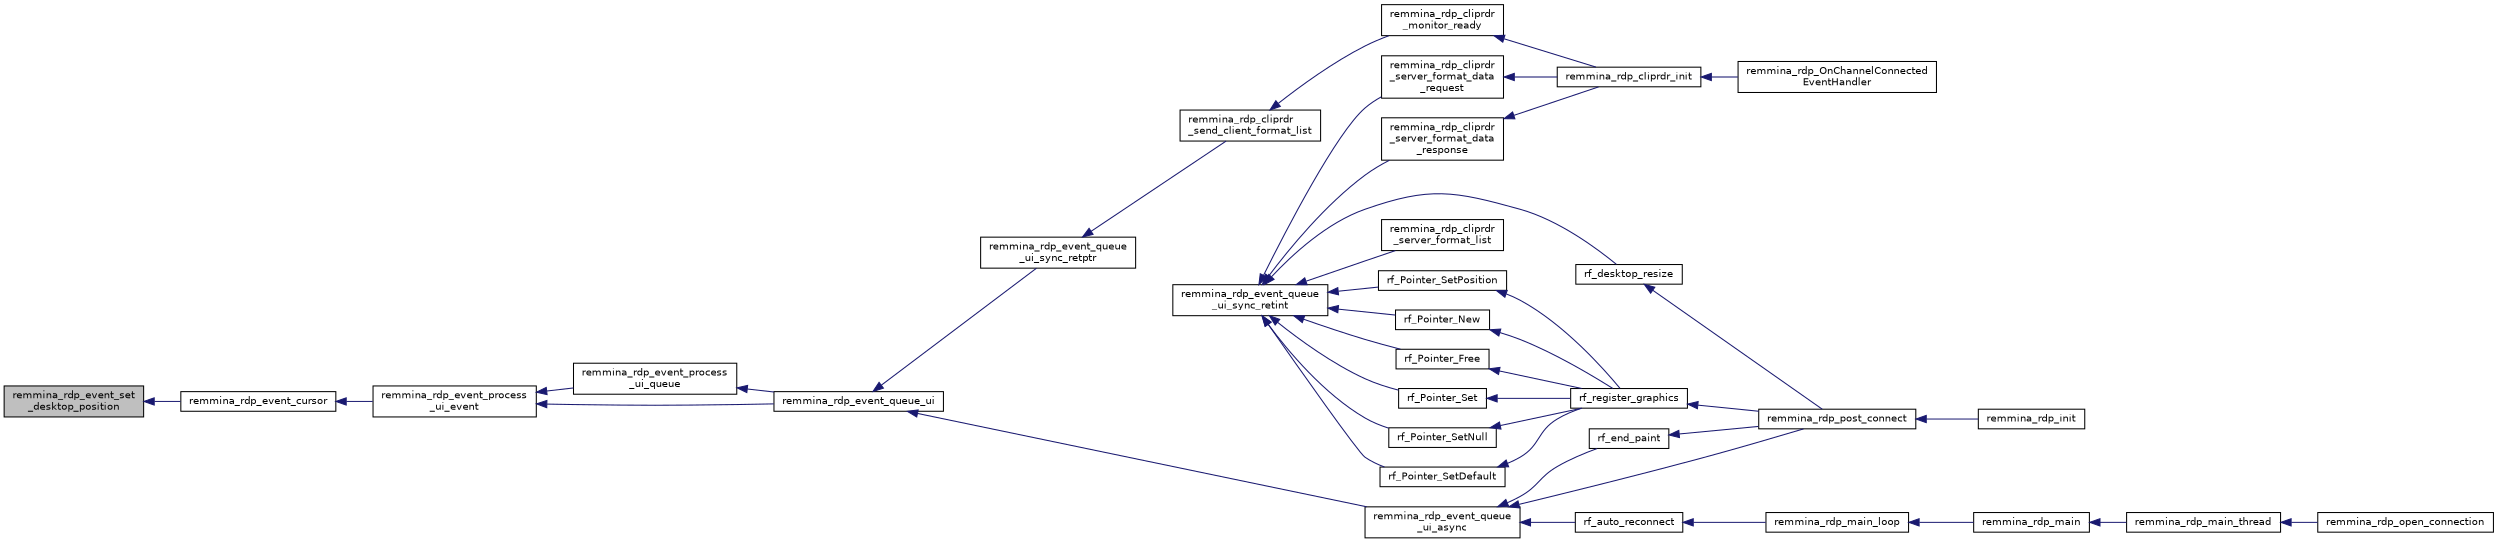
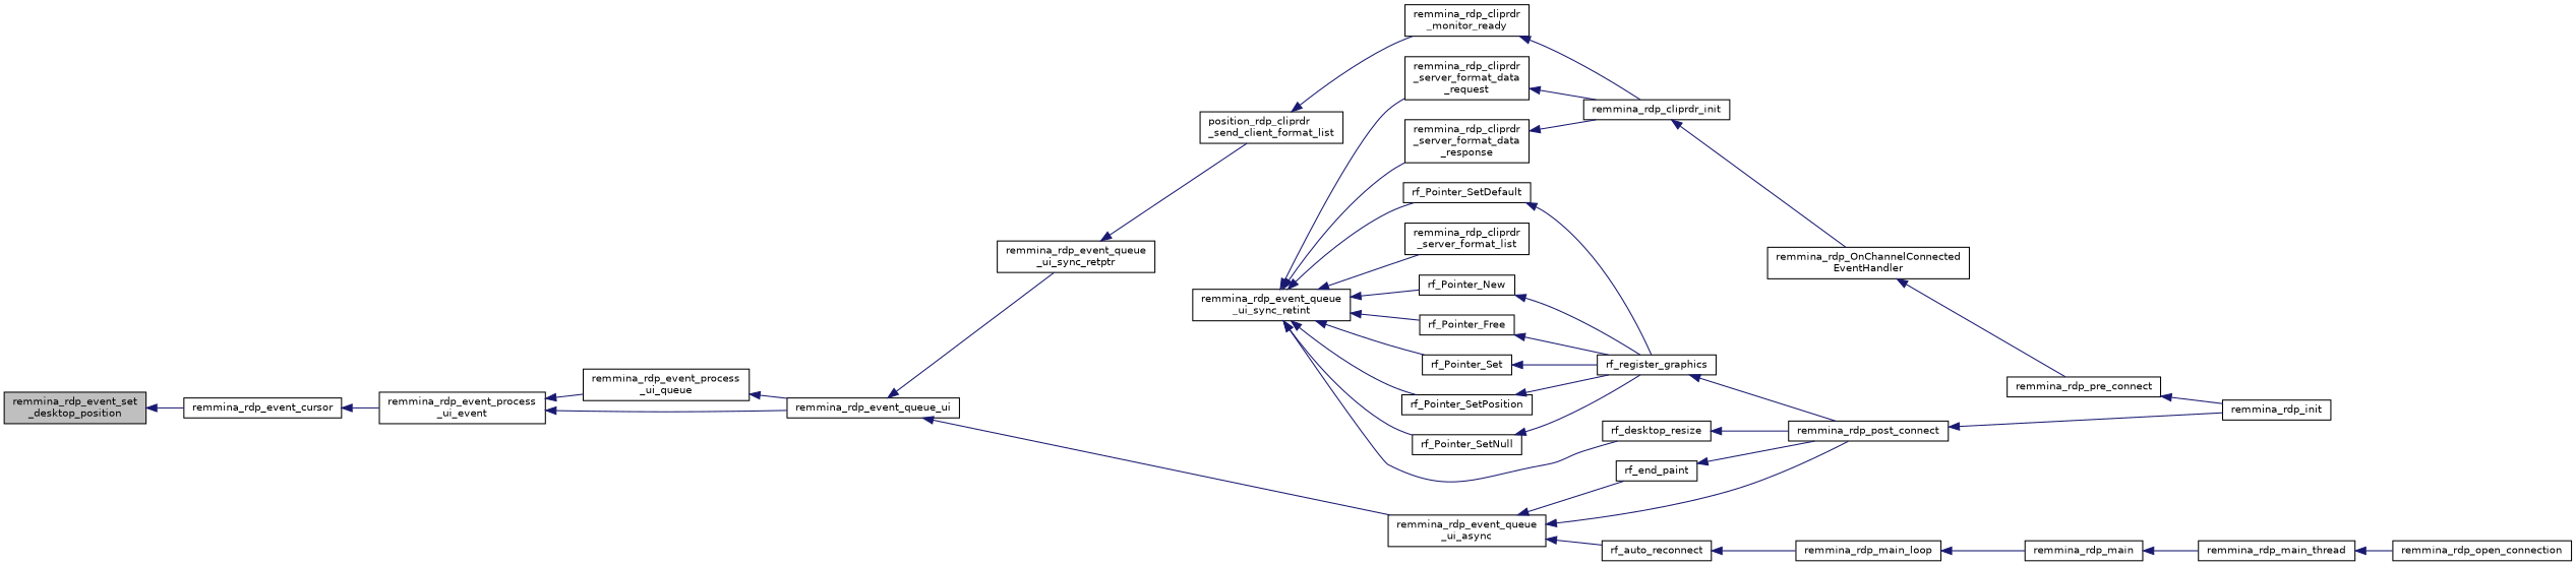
  digraph {
    rankdir=LR
    node [color=black fillcolor=white fontname=Helvetica fontsize=10 shape=record style=filled]
    edge [color=midnightblue dir=back fontname=Helvetica fontsize=10 labelfontname=Helvetica labelfontsize=10 style=solid]
    n1 [fillcolor=grey75 fontcolor=black height=0.2 label="remmina_rdp_event_set\l_desktop_position" width=0.4]
    n2 [height=0.2 label=remmina_rdp_event_cursor width=0.4]
    n3 [height=0.2 label="remmina_rdp_event_process\l_ui_event" width=0.4]
    n4 [height=0.2 label="remmina_rdp_event_process\l_ui_queue" width=0.4]
    n5 [height=0.2 label=remmina_rdp_event_queue_ui width=0.4]
    n6 [height=0.2 label="remmina_rdp_event_queue\l_ui_async" width=0.4]
    n7 [height=0.2 label="remmina_rdp_event_queue\l_ui_sync_retptr" width=0.4]
    n8 [height=0.2 label=rf_auto_reconnect width=0.4]
    n9 [height=0.2 label=rf_end_paint width=0.4]
    n10 [height=0.2 label=remmina_rdp_post_connect width=0.4]
    n11 [height=0.2 label="remmina_rdp_event_queue\l_ui_sync_retint" width=0.4]
    n12 [height=0.2 label="remmina_rdp_cliprdr\l_server_format_list" width=0.4]
    n13 [height=0.2 label="remmina_rdp_cliprdr\l_server_format_data\l_request" width=0.4]
    n14 [height=0.2 label="remmina_rdp_cliprdr\l_server_format_data\l_response" width=0.4]
    n15 [height=0.2 label=rf_Pointer_New width=0.4]
    n16 [height=0.2 label=rf_Pointer_Free width=0.4]
    n17 [height=0.2 label=rf_Pointer_Set width=0.4]
    n18 [height=0.2 label=rf_Pointer_SetNull width=0.4]
    n19 [height=0.2 label=rf_Pointer_SetDefault width=0.4]
    n20 [height=0.2 label=rf_Pointer_SetPosition width=0.4]
    n21 [height=0.2 label=rf_desktop_resize width=0.4]
-   n22 [height=0.2 label="remmina_rdp_cliprdr\l_send_client_format_list" width=0.4]
+   n22 [height=0.2 label="position_rdp_cliprdr\l_send_client_format_list" width=0.4]
    n23 [height=0.2 label=remmina_rdp_main_loop width=0.4]
    n24 [height=0.2 label=remmina_rdp_init width=0.4]
    n25 [height=0.2 label=remmina_rdp_main width=0.4]
    n26 [height=0.2 label=remmina_rdp_main_thread width=0.4]
    n27 [height=0.2 label=remmina_rdp_open_connection width=0.4]
    n28 [height=0.2 label=remmina_rdp_cliprdr_init width=0.4]
    n29 [height=0.2 label=rf_register_graphics width=0.4]
    n30 [height=0.2 label="remmina_rdp_OnChannelConnected\lEventHandler" width=0.4]
+   n31 [height=0.2 label=remmina_rdp_pre_connect width=0.4]
    n32 [height=0.2 label="remmina_rdp_cliprdr\l_monitor_ready" width=0.4]
    n1 -> n2
    n2 -> n3
    n3 -> n4
    n3 -> n5
    n4 -> n5
    n5 -> n6
    n5 -> n7
    n6 -> n8
    n6 -> n9
    n6 -> n10
    n7 -> n22
    n8 -> n23
    n9 -> n10
    n10 -> n24
    n11 -> n12
    n11 -> n13
    n11 -> n14
    n11 -> n15
    n11 -> n16
    n11 -> n17
    n11 -> n18
    n11 -> n19
    n11 -> n20
    n11 -> n21
    n13 -> n28
    n14 -> n28
    n15 -> n29
    n16 -> n29
    n17 -> n29
    n18 -> n29
    n19 -> n29
    n20 -> n29
    n21 -> n10
    n22 -> n32
    n23 -> n25
    n25 -> n26
    n26 -> n27
    n28 -> n30
    n29 -> n10
+   n30 -> n31
+   n31 -> n24
    n32 -> n28
  }
